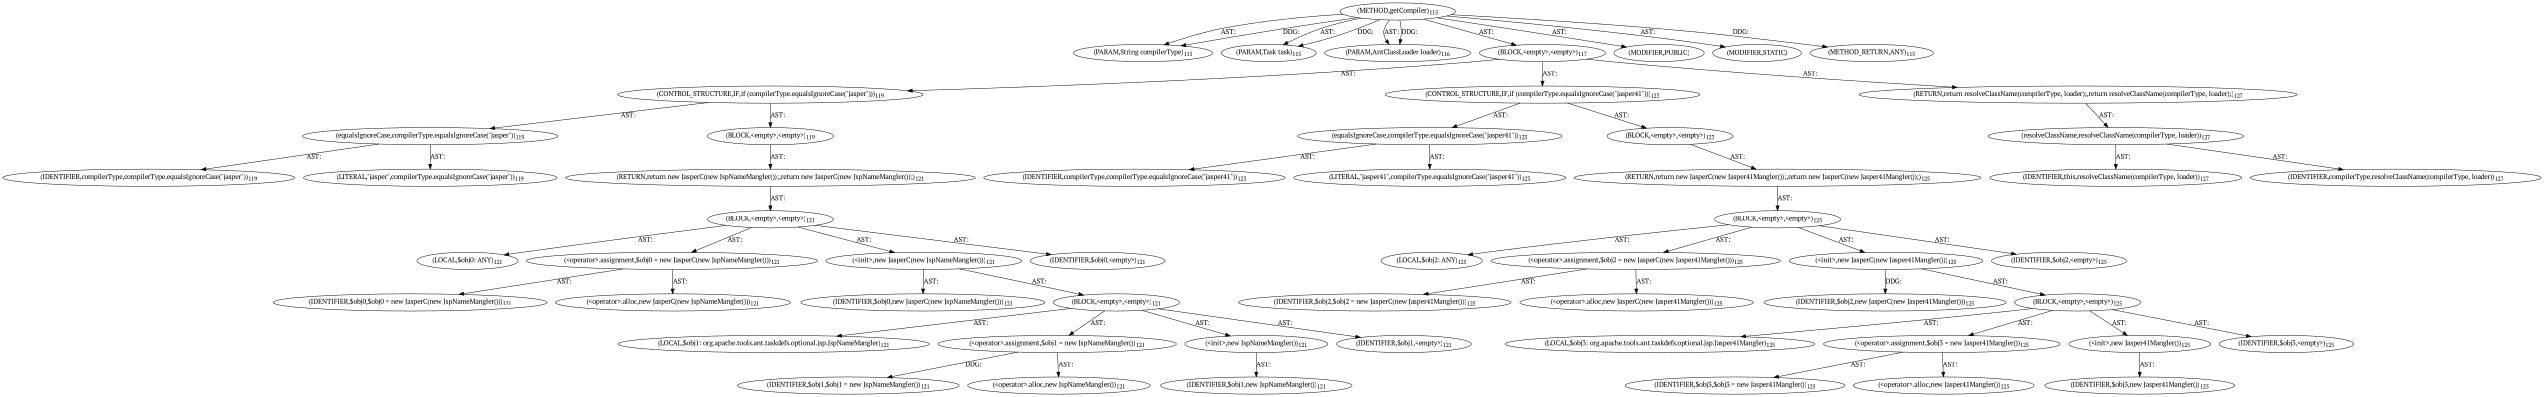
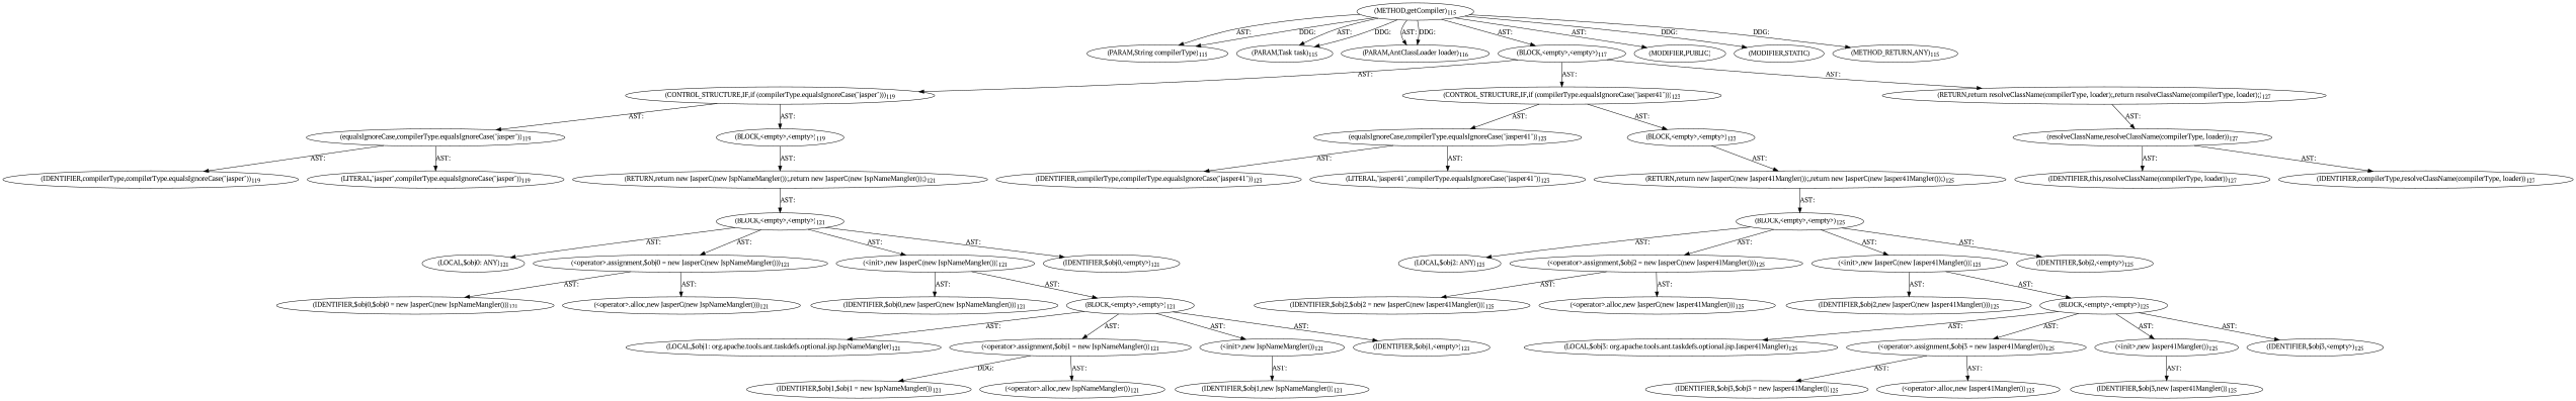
  digraph {
    fontname="PT Serif"
    node [fontname="PT Serif"]
    edge [fontname="PT Serif"]
    n1 [label=<(METHOD,getCompiler)<SUB>115</SUB>>]
    n2 [label=<(PARAM,String compilerType)<SUB>115</SUB>>]
    n3 [label=<(PARAM,Task task)<SUB>115</SUB>>]
    n4 [label=<(PARAM,AntClassLoader loader)<SUB>116</SUB>>]
    n5 [label=<(BLOCK,&lt;empty&gt;,&lt;empty&gt;)<SUB>117</SUB>>]
    n6 [label=<(MODIFIER,PUBLIC)>]
    n7 [label=<(MODIFIER,STATIC)>]
    n8 [label=<(METHOD_RETURN,ANY)<SUB>115</SUB>>]
    n9 [label=<(CONTROL_STRUCTURE,IF,if (compilerType.equalsIgnoreCase(&quot;jasper&quot;)))<SUB>119</SUB>>]
    n10 [label=<(CONTROL_STRUCTURE,IF,if (compilerType.equalsIgnoreCase(&quot;jasper41&quot;)))<SUB>123</SUB>>]
    n11 [label=<(RETURN,return resolveClassName(compilerType, loader);,return resolveClassName(compilerType, loader);)<SUB>127</SUB>>]
    n12 [label=<(equalsIgnoreCase,compilerType.equalsIgnoreCase(&quot;jasper&quot;))<SUB>119</SUB>>]
    n13 [label=<(BLOCK,&lt;empty&gt;,&lt;empty&gt;)<SUB>119</SUB>>]
    n14 [label=<(equalsIgnoreCase,compilerType.equalsIgnoreCase(&quot;jasper41&quot;))<SUB>123</SUB>>]
    n15 [label=<(BLOCK,&lt;empty&gt;,&lt;empty&gt;)<SUB>123</SUB>>]
    n16 [label=<(resolveClassName,resolveClassName(compilerType, loader))<SUB>127</SUB>>]
    n17 [label=<(IDENTIFIER,compilerType,compilerType.equalsIgnoreCase(&quot;jasper&quot;))<SUB>119</SUB>>]
    n18 [label=<(LITERAL,&quot;jasper&quot;,compilerType.equalsIgnoreCase(&quot;jasper&quot;))<SUB>119</SUB>>]
    n19 [label=<(RETURN,return new JasperC(new JspNameMangler());,return new JasperC(new JspNameMangler());)<SUB>121</SUB>>]
    n20 [label=<(BLOCK,&lt;empty&gt;,&lt;empty&gt;)<SUB>121</SUB>>]
    n21 [label=<(LOCAL,$obj0: ANY)<SUB>121</SUB>>]
    n22 [label=<(&lt;operator&gt;.assignment,$obj0 = new JasperC(new JspNameMangler()))<SUB>121</SUB>>]
    n23 [label=<(&lt;init&gt;,new JasperC(new JspNameMangler()))<SUB>121</SUB>>]
    n24 [label=<(IDENTIFIER,$obj0,&lt;empty&gt;)<SUB>121</SUB>>]
    n25 [label=<(IDENTIFIER,$obj0,$obj0 = new JasperC(new JspNameMangler()))<SUB>121</SUB>>]
    n26 [label=<(&lt;operator&gt;.alloc,new JasperC(new JspNameMangler()))<SUB>121</SUB>>]
    n27 [label=<(IDENTIFIER,$obj0,new JasperC(new JspNameMangler()))<SUB>121</SUB>>]
    n28 [label=<(BLOCK,&lt;empty&gt;,&lt;empty&gt;)<SUB>121</SUB>>]
    n29 [label=<(LOCAL,$obj1: org.apache.tools.ant.taskdefs.optional.jsp.JspNameMangler)<SUB>121</SUB>>]
    n30 [label=<(&lt;operator&gt;.assignment,$obj1 = new JspNameMangler())<SUB>121</SUB>>]
    n31 [label=<(&lt;init&gt;,new JspNameMangler())<SUB>121</SUB>>]
    n32 [label=<(IDENTIFIER,$obj1,&lt;empty&gt;)<SUB>121</SUB>>]
    n33 [label=<(IDENTIFIER,$obj1,$obj1 = new JspNameMangler())<SUB>121</SUB>>]
    n34 [label=<(&lt;operator&gt;.alloc,new JspNameMangler())<SUB>121</SUB>>]
    n35 [label=<(IDENTIFIER,$obj1,new JspNameMangler())<SUB>121</SUB>>]
    n36 [label=<(IDENTIFIER,compilerType,compilerType.equalsIgnoreCase(&quot;jasper41&quot;))<SUB>123</SUB>>]
    n37 [label=<(LITERAL,&quot;jasper41&quot;,compilerType.equalsIgnoreCase(&quot;jasper41&quot;))<SUB>123</SUB>>]
    n38 [label=<(RETURN,return new JasperC(new Jasper41Mangler());,return new JasperC(new Jasper41Mangler());)<SUB>125</SUB>>]
    n39 [label=<(BLOCK,&lt;empty&gt;,&lt;empty&gt;)<SUB>125</SUB>>]
    n40 [label=<(LOCAL,$obj2: ANY)<SUB>125</SUB>>]
    n41 [label=<(&lt;operator&gt;.assignment,$obj2 = new JasperC(new Jasper41Mangler()))<SUB>125</SUB>>]
    n42 [label=<(&lt;init&gt;,new JasperC(new Jasper41Mangler()))<SUB>125</SUB>>]
    n43 [label=<(IDENTIFIER,$obj2,&lt;empty&gt;)<SUB>125</SUB>>]
    n44 [label=<(IDENTIFIER,$obj2,$obj2 = new JasperC(new Jasper41Mangler()))<SUB>125</SUB>>]
    n45 [label=<(&lt;operator&gt;.alloc,new JasperC(new Jasper41Mangler()))<SUB>125</SUB>>]
    n46 [label=<(IDENTIFIER,$obj2,new JasperC(new Jasper41Mangler()))<SUB>125</SUB>>]
    n47 [label=<(BLOCK,&lt;empty&gt;,&lt;empty&gt;)<SUB>125</SUB>>]
    n48 [label=<(LOCAL,$obj3: org.apache.tools.ant.taskdefs.optional.jsp.Jasper41Mangler)<SUB>125</SUB>>]
    n49 [label=<(&lt;operator&gt;.assignment,$obj3 = new Jasper41Mangler())<SUB>125</SUB>>]
    n50 [label=<(&lt;init&gt;,new Jasper41Mangler())<SUB>125</SUB>>]
    n51 [label=<(IDENTIFIER,$obj3,&lt;empty&gt;)<SUB>125</SUB>>]
    n52 [label=<(IDENTIFIER,$obj3,$obj3 = new Jasper41Mangler())<SUB>125</SUB>>]
    n53 [label=<(&lt;operator&gt;.alloc,new Jasper41Mangler())<SUB>125</SUB>>]
    n54 [label=<(IDENTIFIER,$obj3,new Jasper41Mangler())<SUB>125</SUB>>]
    n55 [label=<(IDENTIFIER,this,resolveClassName(compilerType, loader))<SUB>127</SUB>>]
    n56 [label=<(IDENTIFIER,compilerType,resolveClassName(compilerType, loader))<SUB>127</SUB>>]
    n1 -> n2 [label="AST: "]
    n1 -> n2 [label="DDG: "]
    n1 -> n3 [label="AST: "]
    n1 -> n3 [label="DDG: "]
    n1 -> n4 [label="AST: "]
    n1 -> n4 [label="DDG: "]
    n1 -> n5 [label="AST: "]
    n1 -> n6 [label="AST: "]
-   n1 -> n7 [label="AST: "]
+   n1 -> n7 [label="DDG: "]
    n1 -> n8 [label="DDG: "]
    n5 -> n9 [label="AST: "]
    n5 -> n10 [label="AST: "]
    n5 -> n11 [label="AST: "]
    n9 -> n12 [label="AST: "]
    n9 -> n13 [label="AST: "]
    n10 -> n14 [label="AST: "]
    n10 -> n15 [label="AST: "]
    n11 -> n16 [label="AST: "]
    n12 -> n17 [label="AST: "]
    n12 -> n18 [label="AST: "]
    n13 -> n19 [label="AST: "]
    n14 -> n36 [label="AST: "]
    n14 -> n37 [label="AST: "]
    n15 -> n38 [label="AST: "]
    n16 -> n55 [label="AST: "]
    n16 -> n56 [label="AST: "]
    n19 -> n20 [label="AST: "]
    n20 -> n21 [label="AST: "]
    n20 -> n22 [label="AST: "]
    n20 -> n23 [label="AST: "]
    n20 -> n24 [label="AST: "]
    n22 -> n25 [label="AST: "]
    n22 -> n26 [label="AST: "]
    n23 -> n27 [label="AST: "]
    n23 -> n28 [label="AST: "]
    n28 -> n29 [label="AST: "]
    n28 -> n30 [label="AST: "]
    n28 -> n31 [label="AST: "]
    n28 -> n32 [label="AST: "]
    n30 -> n33 [label="DDG: "]
    n30 -> n34 [label="AST: "]
    n31 -> n35 [label="AST: "]
    n38 -> n39 [label="AST: "]
    n39 -> n40 [label="AST: "]
    n39 -> n41 [label="AST: "]
    n39 -> n42 [label="AST: "]
    n39 -> n43 [label="AST: "]
    n41 -> n44 [label="AST: "]
    n41 -> n45 [label="AST: "]
-   n42 -> n46 [label="DDG: "]
+   n42 -> n46 [label="AST: "]
    n42 -> n47 [label="AST: "]
    n47 -> n48 [label="AST: "]
    n47 -> n49 [label="AST: "]
    n47 -> n50 [label="AST: "]
    n47 -> n51 [label="AST: "]
    n49 -> n52 [label="AST: "]
    n49 -> n53 [label="AST: "]
    n50 -> n54 [label="AST: "]
  }
